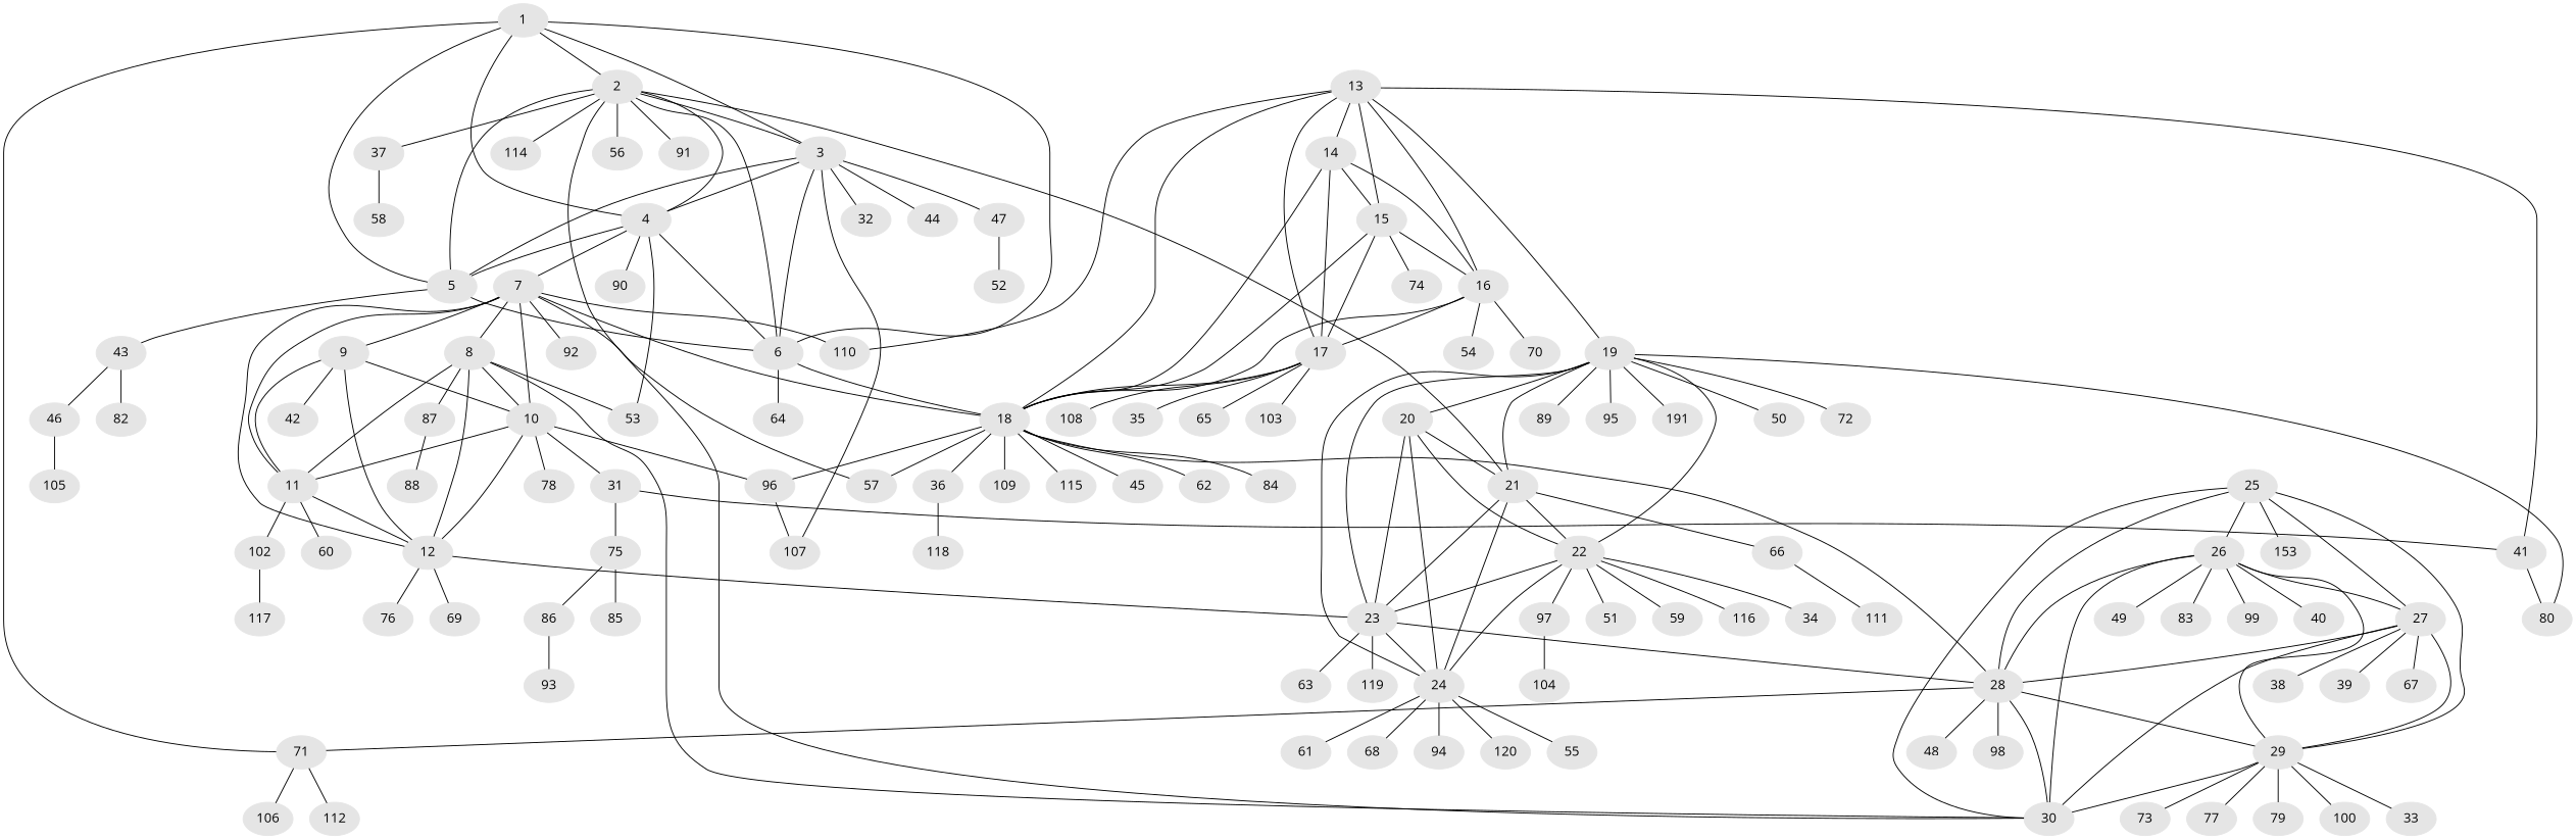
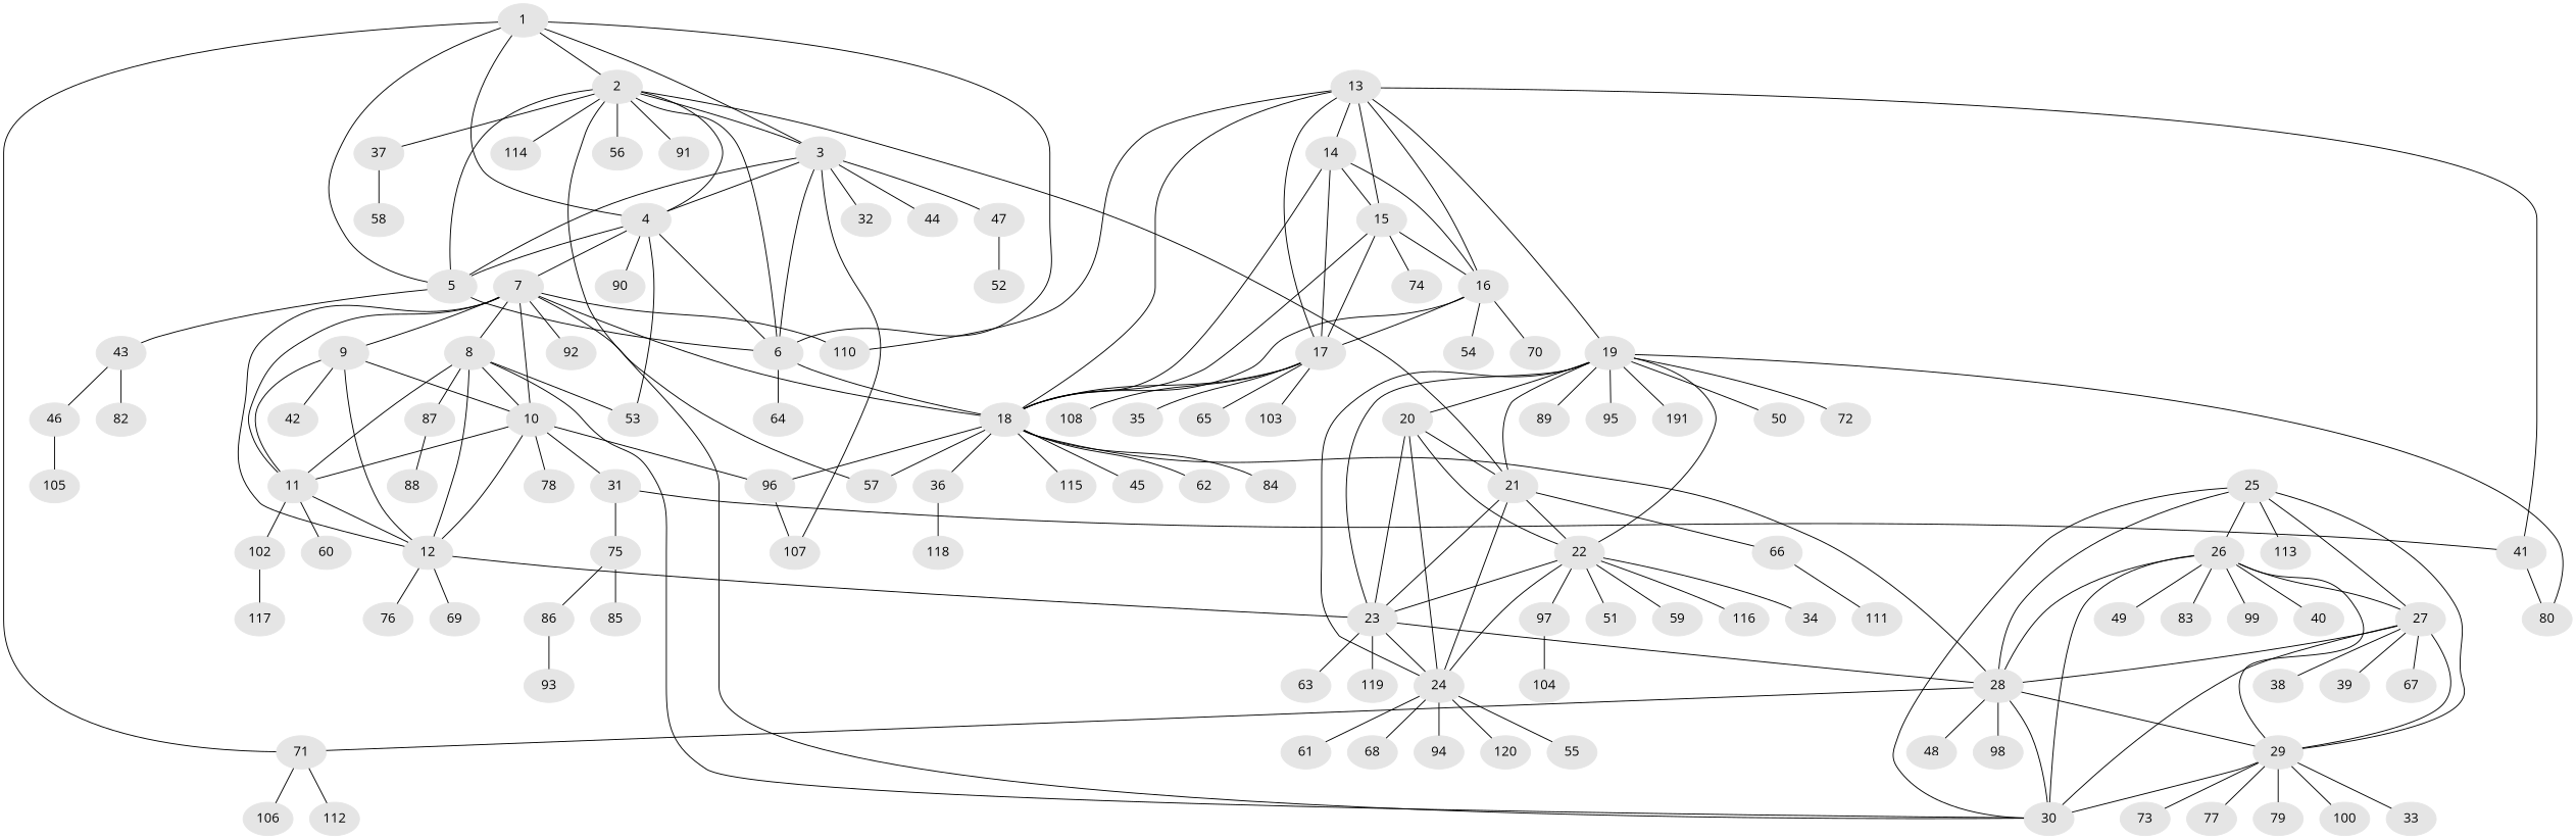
  graph {
    fontname="Open Sans"
    node [color=gray90 fontname="Open Sans" style=filled]
    edge [fontname="Open Sans"]
    1
    2
    3
    4
    5
    6
    71
    21
    30
    37
    56
    91
    114
    32
    44
    47
    107
    7
    53
    90
    43
    18
    64
    106
    112
    23
    22
    24
    66
    58
    52
    8
    9
    10
    11
    12
    57
    92
    110
    46
    82
    96
    28
    36
    45
    62
    84
-   109
    115
    87
    42
    31
    78
    60
    102
    69
    76
    88
    41
    75
    117
    63
    119
    13
    14
    15
    16
    17
    19
    74
    54
    70
    35
    65
    103
    108
    20
    50
    72
    80
    89
    95
    n83 [label=191]
    29
    48
    98
    118
    34
    51
    59
    97
    116
    55
    61
    68
    94
    120
    111
    104
    25
    26
    27
-   113 [label=153]
+   113
    40
    49
    83
    99
    38
    39
    67
    33
    73
    77
    79
    100
    85
    86
    105
    93
    1 -- 2
    1 -- 3
    1 -- 4
    1 -- 5
    1 -- 6
    1 -- 71
    2 -- 3
    2 -- 4
    2 -- 5
    2 -- 6
    2 -- 21
    2 -- 30
    2 -- 37
    2 -- 56
    2 -- 91
    2 -- 114
    3 -- 4
    3 -- 5
    3 -- 6
    3 -- 32
    3 -- 44
    3 -- 47
    3 -- 107
    4 -- 5
    4 -- 6
    4 -- 7
    4 -- 53
    4 -- 90
    5 -- 6
    5 -- 43
    6 -- 18
    6 -- 64
    71 -- 106
    71 -- 112
    21 -- 23
    21 -- 22
    21 -- 24
    21 -- 66
    37 -- 58
    47 -- 52
    7 -- 18
    7 -- 8
    7 -- 9
    7 -- 10
    7 -- 11
    7 -- 12
    7 -- 57
    7 -- 92
    7 -- 110
    43 -- 46
    43 -- 82
    18 -- 57
    18 -- 96
    18 -- 28
    18 -- 36
    18 -- 45
    18 -- 62
    18 -- 84
-   18 -- 109
    18 -- 115
    23 -- 24
    23 -- 28
    23 -- 63
    23 -- 119
    22 -- 23
    22 -- 24
    22 -- 34
    22 -- 51
    22 -- 59
    22 -- 97
    22 -- 116
    24 -- 55
    24 -- 61
    24 -- 68
    24 -- 94
    24 -- 120
    66 -- 111
    8 -- 30
    8 -- 53
    8 -- 10
    8 -- 11
    8 -- 12
    8 -- 87
    9 -- 10
    9 -- 11
    9 -- 12
    9 -- 42
    10 -- 11
    10 -- 12
    10 -- 96
    10 -- 31
    10 -- 78
    11 -- 12
    11 -- 60
    11 -- 102
    12 -- 23
    12 -- 69
    12 -- 76
    46 -- 105
    96 -- 107
    28 -- 71
    28 -- 30
    28 -- 29
    28 -- 48
    28 -- 98
    36 -- 118
    87 -- 88
    31 -- 41
    31 -- 75
    102 -- 117
    41 -- 80
    75 -- 85
    75 -- 86
    13 -- 18
    13 -- 110
    13 -- 41
    13 -- 14
    13 -- 15
    13 -- 16
    13 -- 17
    13 -- 19
    14 -- 18
    14 -- 15
    14 -- 16
    14 -- 17
    15 -- 18
    15 -- 16
    15 -- 17
    15 -- 74
    16 -- 18
    16 -- 17
    16 -- 54
    16 -- 70
    17 -- 18
    17 -- 35
    17 -- 65
    17 -- 103
    17 -- 108
    19 -- 21
    19 -- 23
    19 -- 22
    19 -- 24
    19 -- 20
    19 -- 50
    19 -- 72
    19 -- 80
    19 -- 89
    19 -- 95
    19 -- n83
    20 -- 21
    20 -- 23
    20 -- 22
    20 -- 24
    29 -- 30
    29 -- 33
    29 -- 73
    29 -- 77
    29 -- 79
    29 -- 100
    97 -- 104
    25 -- 30
    25 -- 28
    25 -- 29
    25 -- 26
    25 -- 27
    25 -- 113
    26 -- 30
    26 -- 28
    26 -- 29
    26 -- 27
    26 -- 40
    26 -- 49
    26 -- 83
    26 -- 99
    27 -- 30
    27 -- 28
    27 -- 29
    27 -- 38
    27 -- 39
    27 -- 67
    86 -- 93
  }
